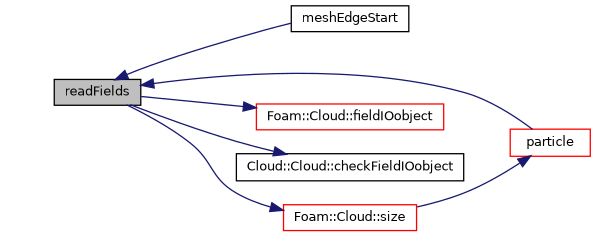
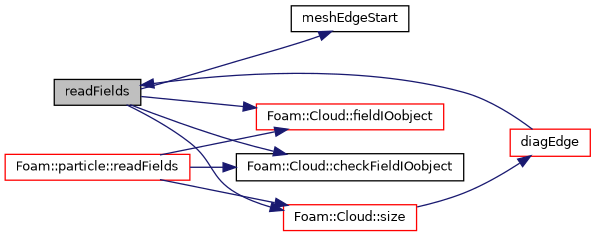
  digraph {
    rankdir=LR
    node [color=red fontname=Helvetica fontsize=10 shape=record]
    edge [color=midnightblue fontname=Helvetica fontsize=10 labelfontname=Helvetica labelfontsize=10 style=solid]
    n1 [color=black fillcolor=grey75 fontcolor=black height=0.2 label=readFields style=filled width=0.4]
-   n2 [color=black height=0.2 label="Cloud::Cloud::checkFieldIOobject" width=0.4]
+   n2 [color=black height=0.2 label="Foam::Cloud::checkFieldIOobject" width=0.4]
    n3 [height=0.2 label="Foam::Cloud::fieldIOobject" width=0.4]
    n4 [color=black height=0.2 label=meshEdgeStart width=0.4]
    n5 [height=0.2 label="Foam::Cloud::size" width=0.4]
-   n6 [height=0.2 label=particle width=0.4]
+   n6 [height=0.2 label=diagEdge width=0.4]
+   n7 [height=0.2 label="Foam::particle::readFields" width=0.4]
    n1 -> n2
    n1 -> n3
-   n4 -> n1
+   n1 -> n4
    n1 -> n5
    n5 -> n6
    n6 -> n1
+   n7 -> n2
+   n7 -> n3
+   n7 -> n5
  }
